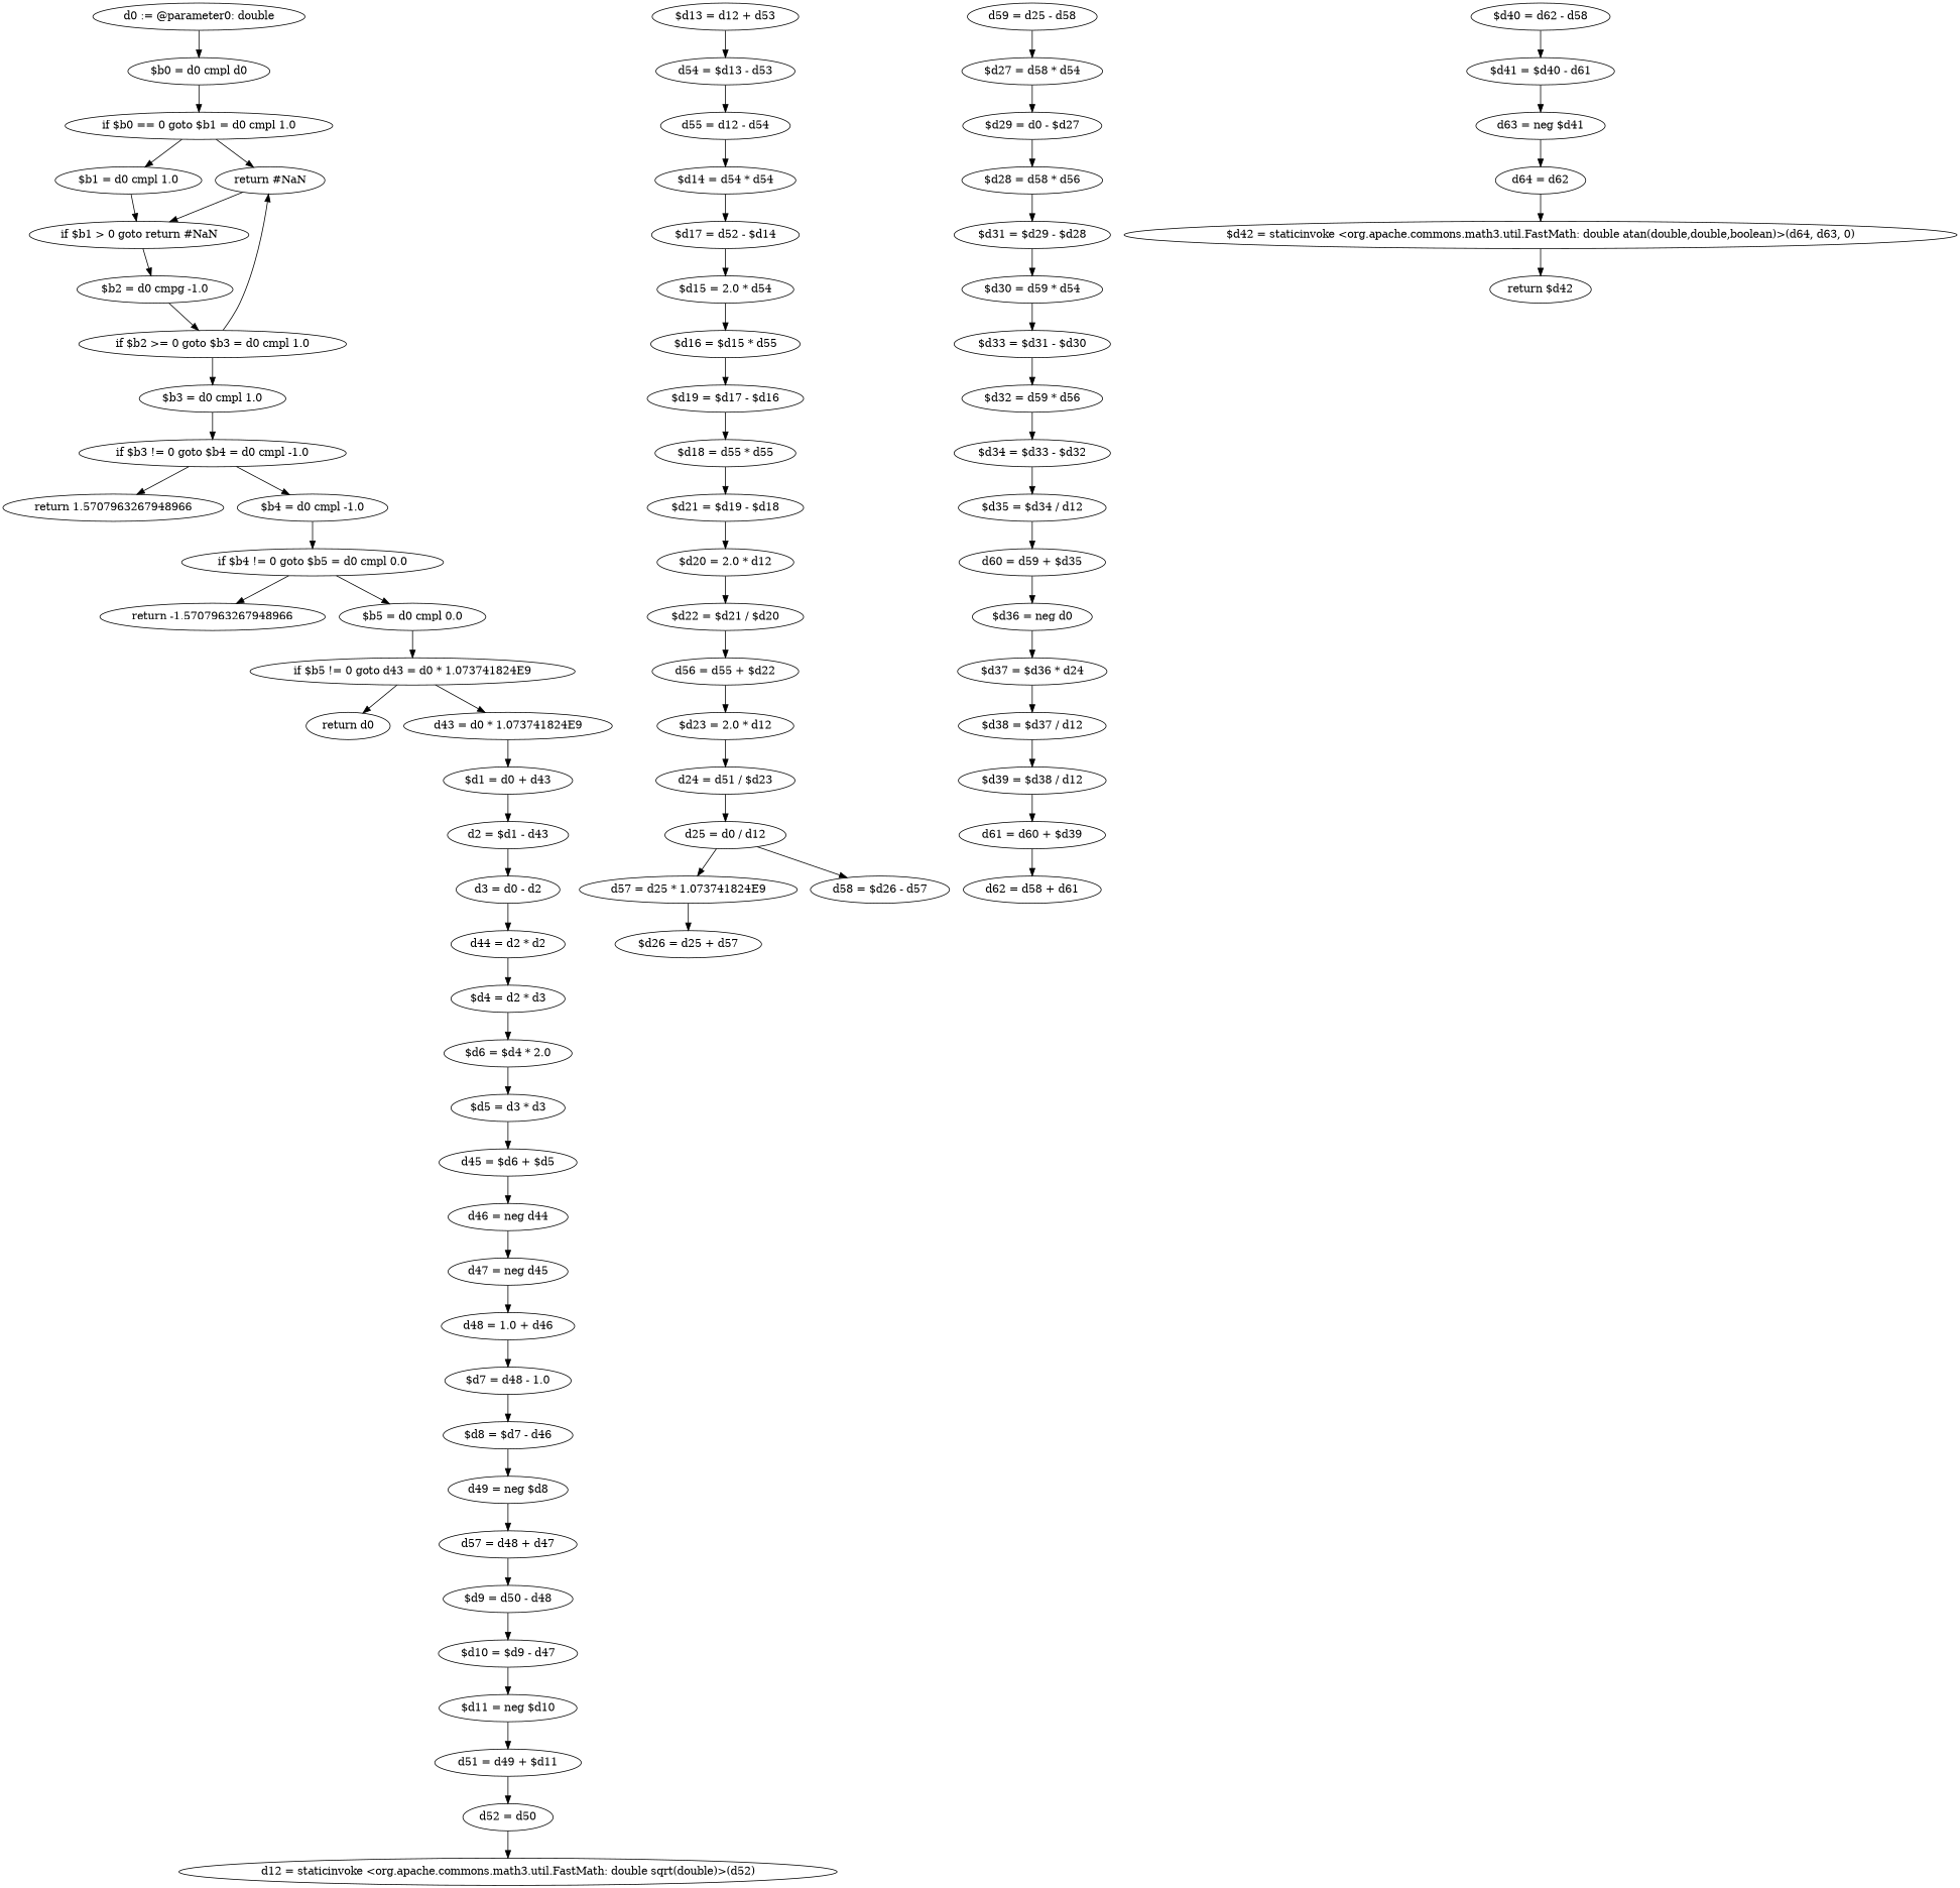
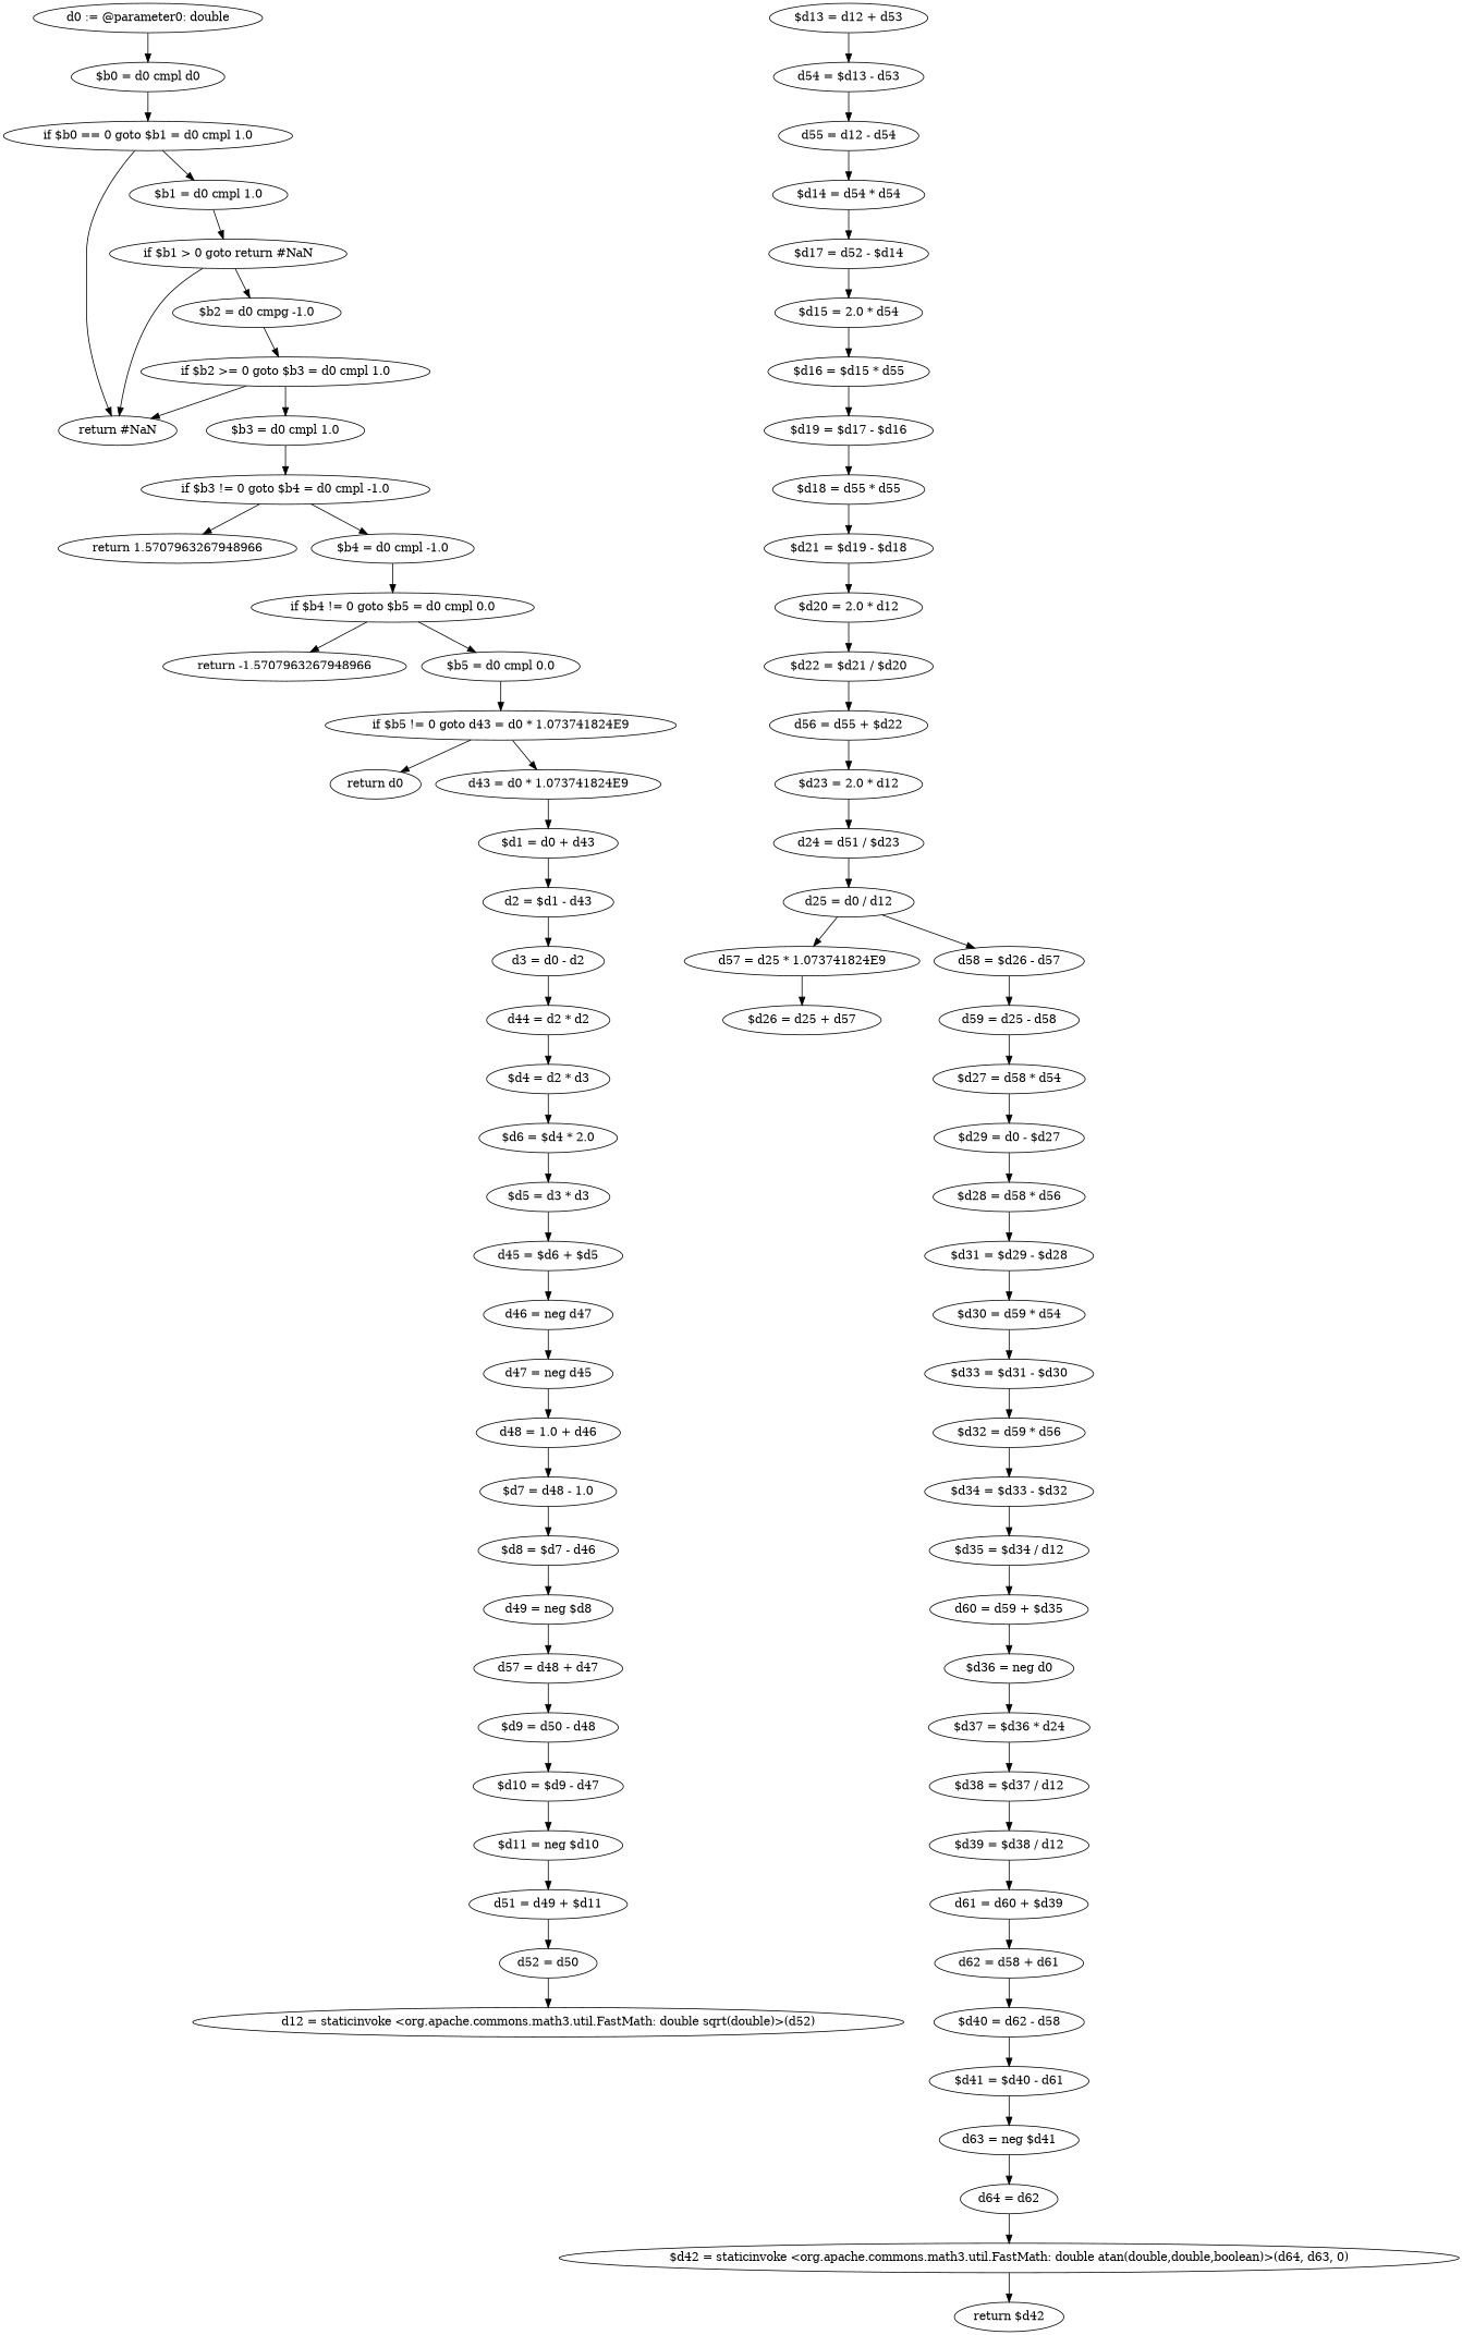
  digraph {
    "d0 := @parameter0: double"
    "$b0 = d0 cmpl d0"
    "if $b0 == 0 goto $b1 = d0 cmpl 1.0"
    "return #NaN"
    "$b1 = d0 cmpl 1.0"
    "if $b1 > 0 goto return #NaN"
    "$b2 = d0 cmpg -1.0"
    "if $b2 >= 0 goto $b3 = d0 cmpl 1.0"
    "$b3 = d0 cmpl 1.0"
    "if $b3 != 0 goto $b4 = d0 cmpl -1.0"
    "return 1.5707963267948966"
    "$b4 = d0 cmpl -1.0"
    "if $b4 != 0 goto $b5 = d0 cmpl 0.0"
    "return -1.5707963267948966"
    "$b5 = d0 cmpl 0.0"
    "if $b5 != 0 goto d43 = d0 * 1.073741824E9"
    "return d0"
    "d43 = d0 * 1.073741824E9"
    "$d1 = d0 + d43"
    "d2 = $d1 - d43"
    "d3 = d0 - d2"
    "d44 = d2 * d2"
    "$d4 = d2 * d3"
    "$d6 = $d4 * 2.0"
    "$d5 = d3 * d3"
    "d45 = $d6 + $d5"
-   "d46 = neg d44"
+   "d46 = neg d44" [label="d46 = neg d47"]
    "d47 = neg d45"
    "d48 = 1.0 + d46"
    "$d7 = d48 - 1.0"
    "$d8 = $d7 - d46"
    "d49 = neg $d8"
    n33 [label="d57 = d48 + d47"]
    "$d9 = d50 - d48"
    "$d10 = $d9 - d47"
    "$d11 = neg $d10"
    "d51 = d49 + $d11"
    "d52 = d50"
    "d12 = staticinvoke <org.apache.commons.math3.util.FastMath: double sqrt(double)>(d52)"
    "$d13 = d12 + d53"
    "d54 = $d13 - d53"
    "d55 = d12 - d54"
    "$d14 = d54 * d54"
    "$d17 = d52 - $d14"
    "$d15 = 2.0 * d54"
    "$d16 = $d15 * d55"
    "$d19 = $d17 - $d16"
    "$d18 = d55 * d55"
    "$d21 = $d19 - $d18"
    "$d20 = 2.0 * d12"
    "$d22 = $d21 / $d20"
    "d56 = d55 + $d22"
    "$d23 = 2.0 * d12"
    "d24 = d51 / $d23"
    "d25 = d0 / d12"
    "d57 = d25 * 1.073741824E9"
    "d58 = $d26 - d57"
    "$d26 = d25 + d57"
    "d59 = d25 - d58"
    "$d27 = d58 * d54"
    "$d29 = d0 - $d27"
    "$d28 = d58 * d56"
    "$d31 = $d29 - $d28"
    "$d30 = d59 * d54"
    "$d33 = $d31 - $d30"
    "$d32 = d59 * d56"
    "$d34 = $d33 - $d32"
    "$d35 = $d34 / d12"
    "d60 = d59 + $d35"
    "$d36 = neg d0"
    "$d37 = $d36 * d24"
    "$d38 = $d37 / d12"
    "$d39 = $d38 / d12"
    "d61 = d60 + $d39"
    "d62 = d58 + d61"
    "$d40 = d62 - d58"
    "$d41 = $d40 - d61"
    "d63 = neg $d41"
    "d64 = d62"
    "$d42 = staticinvoke <org.apache.commons.math3.util.FastMath: double atan(double,double,boolean)>(d64, d63, 0)"
    "return $d42"
    "d0 := @parameter0: double" -> "$b0 = d0 cmpl d0"
    "$b0 = d0 cmpl d0" -> "if $b0 == 0 goto $b1 = d0 cmpl 1.0"
    "if $b0 == 0 goto $b1 = d0 cmpl 1.0" -> "return #NaN"
    "if $b0 == 0 goto $b1 = d0 cmpl 1.0" -> "$b1 = d0 cmpl 1.0"
    "$b1 = d0 cmpl 1.0" -> "if $b1 > 0 goto return #NaN"
-   "return #NaN" -> "if $b1 > 0 goto return #NaN"
+   "if $b1 > 0 goto return #NaN" -> "return #NaN"
    "if $b1 > 0 goto return #NaN" -> "$b2 = d0 cmpg -1.0"
    "$b2 = d0 cmpg -1.0" -> "if $b2 >= 0 goto $b3 = d0 cmpl 1.0"
    "if $b2 >= 0 goto $b3 = d0 cmpl 1.0" -> "return #NaN"
    "if $b2 >= 0 goto $b3 = d0 cmpl 1.0" -> "$b3 = d0 cmpl 1.0"
    "$b3 = d0 cmpl 1.0" -> "if $b3 != 0 goto $b4 = d0 cmpl -1.0"
    "if $b3 != 0 goto $b4 = d0 cmpl -1.0" -> "return 1.5707963267948966"
    "if $b3 != 0 goto $b4 = d0 cmpl -1.0" -> "$b4 = d0 cmpl -1.0"
    "$b4 = d0 cmpl -1.0" -> "if $b4 != 0 goto $b5 = d0 cmpl 0.0"
    "if $b4 != 0 goto $b5 = d0 cmpl 0.0" -> "return -1.5707963267948966"
    "if $b4 != 0 goto $b5 = d0 cmpl 0.0" -> "$b5 = d0 cmpl 0.0"
    "$b5 = d0 cmpl 0.0" -> "if $b5 != 0 goto d43 = d0 * 1.073741824E9"
    "if $b5 != 0 goto d43 = d0 * 1.073741824E9" -> "return d0"
    "if $b5 != 0 goto d43 = d0 * 1.073741824E9" -> "d43 = d0 * 1.073741824E9"
    "d43 = d0 * 1.073741824E9" -> "$d1 = d0 + d43"
    "$d1 = d0 + d43" -> "d2 = $d1 - d43"
    "d2 = $d1 - d43" -> "d3 = d0 - d2"
    "d3 = d0 - d2" -> "d44 = d2 * d2"
    "d44 = d2 * d2" -> "$d4 = d2 * d3"
    "$d4 = d2 * d3" -> "$d6 = $d4 * 2.0"
    "$d6 = $d4 * 2.0" -> "$d5 = d3 * d3"
    "$d5 = d3 * d3" -> "d45 = $d6 + $d5"
    "d45 = $d6 + $d5" -> "d46 = neg d44"
    "d46 = neg d44" -> "d47 = neg d45"
    "d47 = neg d45" -> "d48 = 1.0 + d46"
    "d48 = 1.0 + d46" -> "$d7 = d48 - 1.0"
    "$d7 = d48 - 1.0" -> "$d8 = $d7 - d46"
    "$d8 = $d7 - d46" -> "d49 = neg $d8"
    "d49 = neg $d8" -> n33
    n33 -> "$d9 = d50 - d48"
    "$d9 = d50 - d48" -> "$d10 = $d9 - d47"
    "$d10 = $d9 - d47" -> "$d11 = neg $d10"
    "$d11 = neg $d10" -> "d51 = d49 + $d11"
    "d51 = d49 + $d11" -> "d52 = d50"
    "d52 = d50" -> "d12 = staticinvoke <org.apache.commons.math3.util.FastMath: double sqrt(double)>(d52)"
    "$d13 = d12 + d53" -> "d54 = $d13 - d53"
    "d54 = $d13 - d53" -> "d55 = d12 - d54"
    "d55 = d12 - d54" -> "$d14 = d54 * d54"
    "$d14 = d54 * d54" -> "$d17 = d52 - $d14"
    "$d17 = d52 - $d14" -> "$d15 = 2.0 * d54"
    "$d15 = 2.0 * d54" -> "$d16 = $d15 * d55"
    "$d16 = $d15 * d55" -> "$d19 = $d17 - $d16"
    "$d19 = $d17 - $d16" -> "$d18 = d55 * d55"
    "$d18 = d55 * d55" -> "$d21 = $d19 - $d18"
    "$d21 = $d19 - $d18" -> "$d20 = 2.0 * d12"
    "$d20 = 2.0 * d12" -> "$d22 = $d21 / $d20"
    "$d22 = $d21 / $d20" -> "d56 = d55 + $d22"
    "d56 = d55 + $d22" -> "$d23 = 2.0 * d12"
    "$d23 = 2.0 * d12" -> "d24 = d51 / $d23"
    "d24 = d51 / $d23" -> "d25 = d0 / d12"
    "d25 = d0 / d12" -> "d57 = d25 * 1.073741824E9"
    "d25 = d0 / d12" -> "d58 = $d26 - d57"
    "d57 = d25 * 1.073741824E9" -> "$d26 = d25 + d57"
+   "d58 = $d26 - d57" -> "d59 = d25 - d58"
    "d59 = d25 - d58" -> "$d27 = d58 * d54"
    "$d27 = d58 * d54" -> "$d29 = d0 - $d27"
    "$d29 = d0 - $d27" -> "$d28 = d58 * d56"
    "$d28 = d58 * d56" -> "$d31 = $d29 - $d28"
    "$d31 = $d29 - $d28" -> "$d30 = d59 * d54"
    "$d30 = d59 * d54" -> "$d33 = $d31 - $d30"
    "$d33 = $d31 - $d30" -> "$d32 = d59 * d56"
    "$d32 = d59 * d56" -> "$d34 = $d33 - $d32"
    "$d34 = $d33 - $d32" -> "$d35 = $d34 / d12"
    "$d35 = $d34 / d12" -> "d60 = d59 + $d35"
    "d60 = d59 + $d35" -> "$d36 = neg d0"
    "$d36 = neg d0" -> "$d37 = $d36 * d24"
    "$d37 = $d36 * d24" -> "$d38 = $d37 / d12"
    "$d38 = $d37 / d12" -> "$d39 = $d38 / d12"
    "$d39 = $d38 / d12" -> "d61 = d60 + $d39"
    "d61 = d60 + $d39" -> "d62 = d58 + d61"
+   "d62 = d58 + d61" -> "$d40 = d62 - d58"
    "$d40 = d62 - d58" -> "$d41 = $d40 - d61"
    "$d41 = $d40 - d61" -> "d63 = neg $d41"
    "d63 = neg $d41" -> "d64 = d62"
    "d64 = d62" -> "$d42 = staticinvoke <org.apache.commons.math3.util.FastMath: double atan(double,double,boolean)>(d64, d63, 0)"
    "$d42 = staticinvoke <org.apache.commons.math3.util.FastMath: double atan(double,double,boolean)>(d64, d63, 0)" -> "return $d42"
  }
